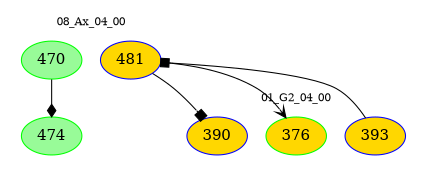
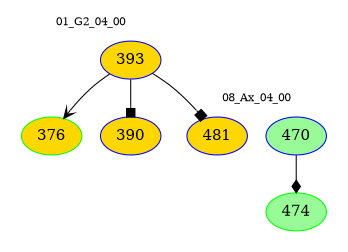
  digraph {
    node [color=blue fillcolor=gold style=filled]
    edge [arrowhead=box color=black]
-   n1 [color=green fillcolor=palegreen label=470]
+   n1 [fillcolor=palegreen label=470]
    n2 [label=481]
    n3 [color=green fillcolor=palegreen label=474]
    n4 [label=393]
    n5 [color=green label=376]
    n6 [label=390]
    subgraph cluster_1 {
      color=white
      fontsize=10
      label="08_Ax_04_00"
      n1
      n2
      n3
    }
    subgraph cluster_2 {
      color=white
      fontsize=10
      label="01_G2_04_00"
      n4
      n5
      n6
    }
    n1 -> n3 [arrowhead=diamond]
    n4 -> n2
-   n2 -> n5 [arrowhead=vee]
-   n2 -> n6
+   n4 -> n5 [arrowhead=vee]
+   n4 -> n6
  }
